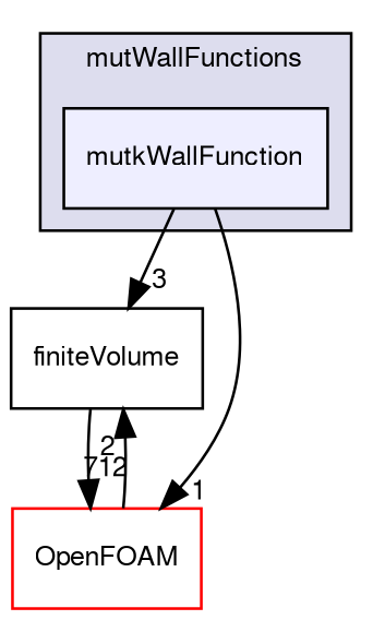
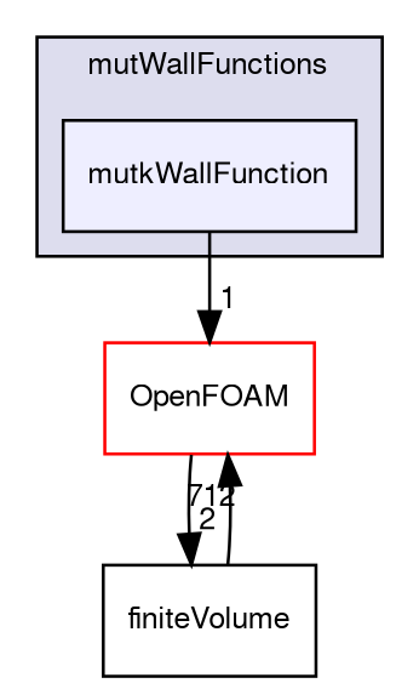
  digraph {
    compound=true
    node [fontname=FreeSans fontsize=10 shape=box]
    edge [labeldistance=1.5 labelfontname=FreeSans labelfontsize=10]
    n1 [fillcolor="#eeeeff" label=mutkWallFunction pencolor=black style=filled]
    n2 [color=black label=finiteVolume]
    n3 [color=red label=OpenFOAM]
    subgraph cluster_1 {
      bgcolor="#ddddee"
      fontname=FreeSans
      fontsize=10
      label=mutWallFunctions
      pencolor=black
      n1
    }
-   n1 -> n2 [headlabel=3]
    n1 -> n3 [headlabel=1]
    n2 -> n3 [headlabel=712]
    n3 -> n2 [headlabel=2]
  }
